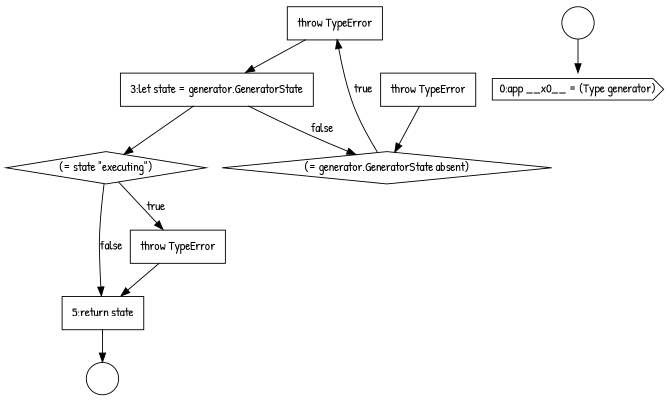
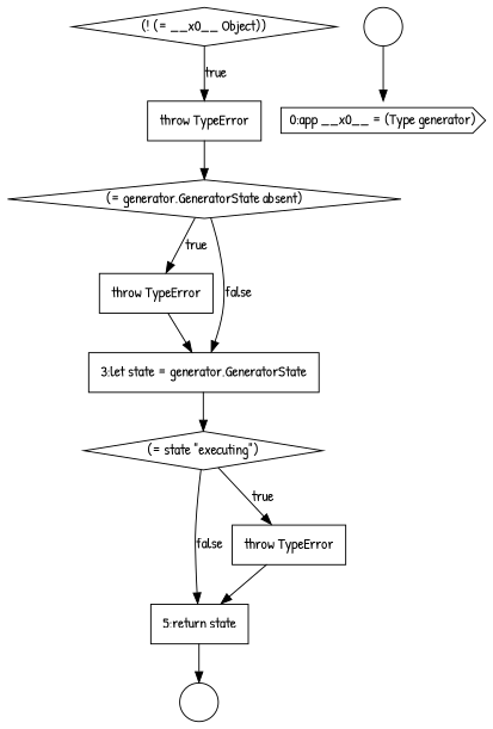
  digraph {
    fontname="Patrick Hand"
    node [color=black fillcolor=white fontname="Patrick Hand" shape=none style=filled]
    edge [color=black fontname="Patrick Hand"]
    n1 [label=<<font color="black">     <table border="0" cellborder="1" cellspacing="0" cellpadding="10">       <tr><td align="left">throw TypeError</td></tr>     </table>   </font>> margin=0]
    n2 [label=<<font color="black">     <table border="0" cellborder="1" cellspacing="0" cellpadding="10">       <tr><td align="left">3:let state = generator.GeneratorState</td></tr>     </table>   </font>> margin=0]
    n3 [label=<<font color="black">(= state &quot;executing&quot;)</font>> shape=diamond]
+   n4 [label=<<font color="black">(! (= __x0__ Object))</font>> shape=diamond]
    n5 [label=<<font color="black">     <table border="0" cellborder="1" cellspacing="0" cellpadding="10">       <tr><td align="left">throw TypeError</td></tr>     </table>   </font>> margin=0]
    n6 [label=<<font color="black">(= generator.GeneratorState absent)</font>> shape=diamond]
    n7 [label=<<font color="black">     <table border="0" cellborder="1" cellspacing="0" cellpadding="10">       <tr><td align="left">5:return state</td></tr>     </table>   </font>> margin=0]
    n8 [label=<<font color="black">     <table border="0" cellborder="1" cellspacing="0" cellpadding="10">       <tr><td align="left">throw TypeError</td></tr>     </table>   </font>> margin=0]
    n9 [label=" " shape=circle]
    n10 [label=" " shape=circle]
    n11 [label=<<font color="black">0:app __x0__ = (Type generator)</font>> shape=cds]
    n1 -> n2
    n2 -> n3
    n3 -> n7 [label=<<font color="black">false</font>>]
    n3 -> n8 [label=<<font color="black">true</font>>]
+   n4 -> n5 [label=<<font color="black">true</font>>]
    n5 -> n6
    n6 -> n1 [label=<<font color="black">true</font>>]
-   n2 -> n6 [label=<<font color="black">false</font>>]
+   n6 -> n2 [label=<<font color="black">false</font>>]
    n7 -> n9
    n8 -> n7
    n10 -> n11
  }
